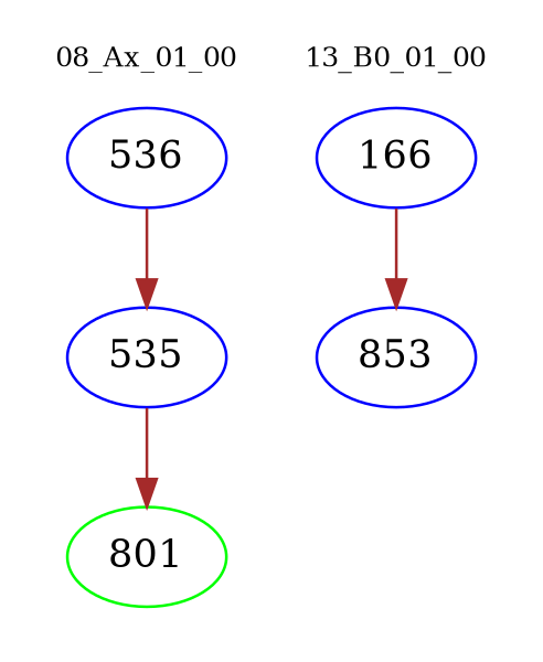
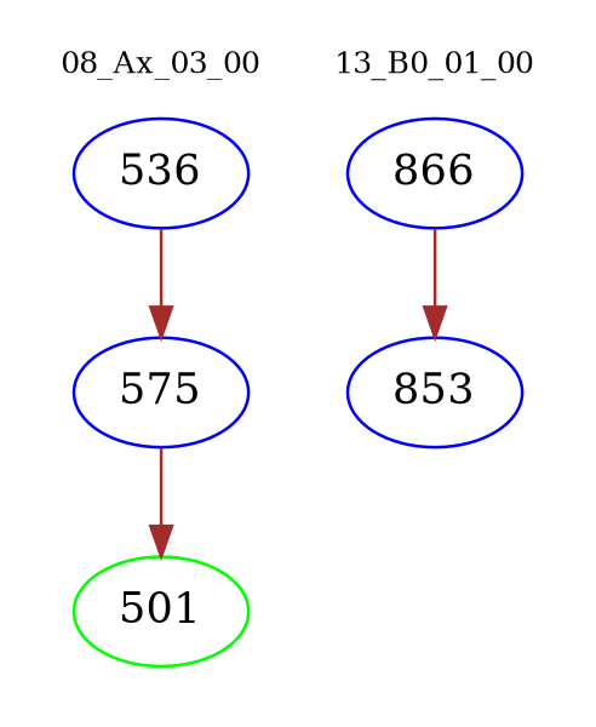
  digraph {
    node [color=blue]
    edge [color=brown]
-   n1 [label=535]
-   n2 [color=green label=801]
+   n1 [label=575]
+   n2 [color=green label=501]
    n3 [label=536]
-   n4 [label=166]
+   n4 [label=866]
    n5 [label=853]
    subgraph cluster_1 {
      color=white
      fontsize=10
-     label="08_Ax_01_00"
+     label="08_Ax_03_00"
      n1
      n2
      n3
    }
    subgraph cluster_2 {
      color=white
      fontsize=10
      label="13_B0_01_00"
      n4
      n5
    }
    n1 -> n2
    n3 -> n1
    n4 -> n5
  }
